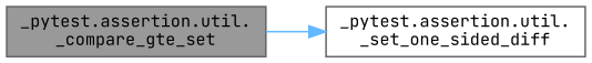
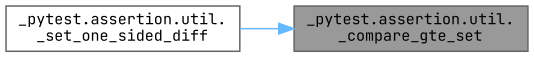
  digraph {
    rankdir=LR
    fontname="JetBrains Mono"
    node [fontname="JetBrains Mono" fontsize=10 shape=box style=filled]
    n1 [color=gray40 fillcolor=grey60 fontcolor=black height=0.2 label="_pytest.assertion.util.\l_compare_gte_set" width=0.4]
    n2 [color=grey40 fillcolor=white height=0.2 label="_pytest.assertion.util.\l_set_one_sided_diff" width=0.4]
-   n1 -> n2 [color=steelblue1 fontname="JetBrains Mono" fontsize=10 labelfontname=Helvetica labelfontsize=10 style=solid]
+   n2 -> n1 [color=steelblue1 fontname="JetBrains Mono" fontsize=10 labelfontname=Helvetica labelfontsize=10 style=solid]
  }
